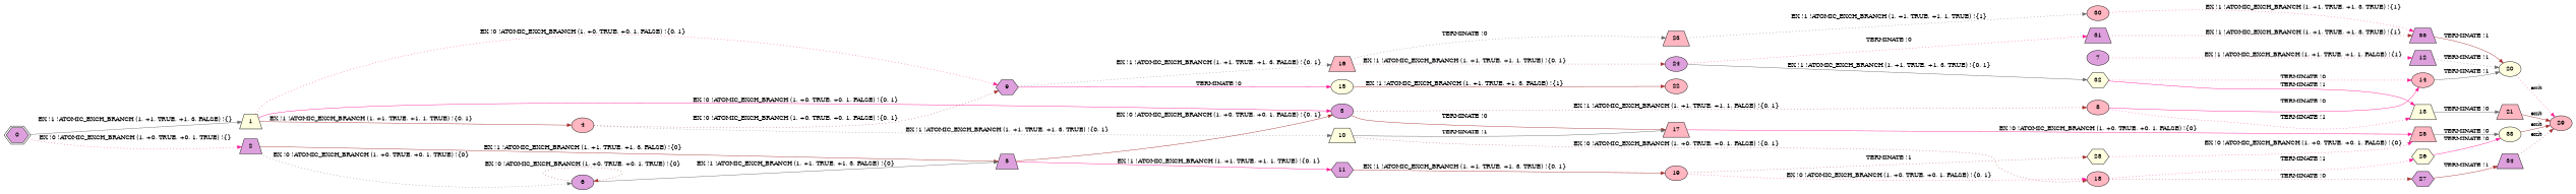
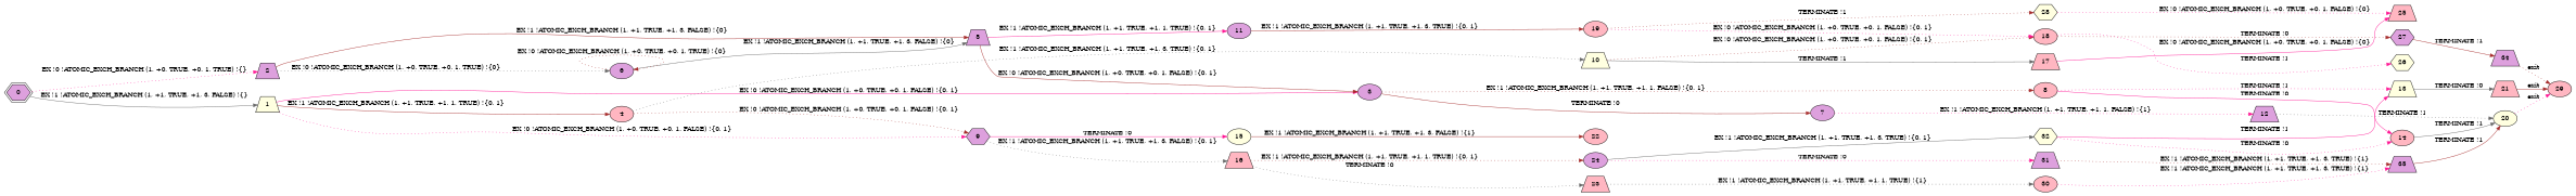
  digraph {
    rankdir=LR
    node [fillcolor=plum shape=ellipse style=filled]
    edge [color=brown style=dotted]
    0 [peripheries=2 shape=hexagon]
    1 [fillcolor=lightyellow shape=trapezium]
    2 [shape=trapezium]
    3
    4 [fillcolor=lightpink]
    9 [shape=hexagon]
    5 [shape=trapezium]
    6
    7
    8 [fillcolor=lightpink]
    10 [fillcolor=lightyellow shape=trapezium]
-   11 [shape=hexagon]
+   11
    12 [shape=trapezium]
    13 [fillcolor=lightyellow shape=trapezium]
    14 [fillcolor=lightpink]
    15 [fillcolor=lightyellow]
    16 [fillcolor=lightpink shape=trapezium]
    17 [fillcolor=lightpink shape=trapezium]
    18 [fillcolor=lightpink]
    19 [fillcolor=lightpink]
    20 [fillcolor=lightyellow]
    21 [fillcolor=lightpink shape=trapezium]
    22 [fillcolor=lightpink]
    23 [fillcolor=lightpink shape=trapezium]
    24
    25 [fillcolor=lightpink shape=trapezium]
    26 [fillcolor=lightyellow shape=hexagon]
    27 [shape=hexagon]
    28 [fillcolor=lightyellow shape=hexagon]
    29 [fillcolor=lightpink]
    30 [fillcolor=lightpink]
    31 [shape=trapezium]
    32 [fillcolor=lightyellow shape=hexagon]
-   33 [fillcolor=lightyellow]
    34 [shape=trapezium]
    35 [shape=trapezium]
    0 -> 1 [color=gray40 label="EX !1 !ATOMIC_EXCH_BRANCH (1, +1, TRUE, +1, 3, FALSE) !{}" style=solid]
    0 -> 2 [color=deeppink label="EX !0 !ATOMIC_EXCH_BRANCH (1, +0, TRUE, +0, 1, TRUE) !{}"]
    1 -> 3 [color=deeppink label="EX !0 !ATOMIC_EXCH_BRANCH (1, +0, TRUE, +0, 1, FALSE) !{0, 1}" style=solid]
    1 -> 4 [label="EX !1 !ATOMIC_EXCH_BRANCH (1, +1, TRUE, +1, 1, TRUE) !{0, 1}" style=solid]
    1 -> 9 [color=deeppink label="EX !0 !ATOMIC_EXCH_BRANCH (1, +0, TRUE, +0, 1, FALSE) !{0, 1}"]
    2 -> 5 [label="EX !1 !ATOMIC_EXCH_BRANCH (1, +1, TRUE, +1, 3, FALSE) !{0}" style=solid]
    2 -> 6 [color=gray40 label="EX !0 !ATOMIC_EXCH_BRANCH (1, +0, TRUE, +0, 1, TRUE) !{0}"]
-   3 -> 17 [label="TERMINATE !0" style=solid]
+   3 -> 7 [label="TERMINATE !0" style=solid]
    3 -> 8 [label="EX !1 !ATOMIC_EXCH_BRANCH (1, +1, TRUE, +1, 1, FALSE) !{0, 1}"]
    4 -> 9 [label="EX !0 !ATOMIC_EXCH_BRANCH (1, +0, TRUE, +0, 1, FALSE) !{0, 1}"]
    4 -> 10 [color=gray40 label="EX !1 !ATOMIC_EXCH_BRANCH (1, +1, TRUE, +1, 3, TRUE) !{0, 1}"]
    9 -> 15 [color=deeppink label="TERMINATE !0" style=solid]
    9 -> 16 [color=gray40 label="EX !1 !ATOMIC_EXCH_BRANCH (1, +1, TRUE, +1, 3, FALSE) !{0, 1}"]
    5 -> 3 [label="EX !0 !ATOMIC_EXCH_BRANCH (1, +0, TRUE, +0, 1, FALSE) !{0, 1}" style=solid]
    5 -> 11 [color=deeppink label="EX !1 !ATOMIC_EXCH_BRANCH (1, +1, TRUE, +1, 1, TRUE) !{0, 1}" style=solid]
    6 -> 5 [color=gray40 label="EX !1 !ATOMIC_EXCH_BRANCH (1, +1, TRUE, +1, 3, FALSE) !{0}" style=solid]
    6 -> 6 [label="EX !0 !ATOMIC_EXCH_BRANCH (1, +0, TRUE, +0, 1, TRUE) !{0}"]
    7 -> 12 [color=deeppink label="EX !1 !ATOMIC_EXCH_BRANCH (1, +1, TRUE, +1, 1, FALSE) !{1}"]
    8 -> 13 [color=deeppink label="TERMINATE !1"]
    8 -> 14 [color=deeppink label="TERMINATE !0" style=solid]
    10 -> 17 [color=gray40 label="TERMINATE !1" style=solid]
    10 -> 18 [label="EX !0 !ATOMIC_EXCH_BRANCH (1, +0, TRUE, +0, 1, FALSE) !{0, 1}"]
    11 -> 19 [label="EX !1 !ATOMIC_EXCH_BRANCH (1, +1, TRUE, +1, 3, TRUE) !{0, 1}" style=solid]
    12 -> 20 [color=gray40 label="TERMINATE !1"]
    13 -> 21 [color=gray40 label="TERMINATE !0" style=solid]
    14 -> 20 [color=gray40 label="TERMINATE !1" style=solid]
    15 -> 22 [label="EX !1 !ATOMIC_EXCH_BRANCH (1, +1, TRUE, +1, 3, FALSE) !{1}" style=solid]
    16 -> 23 [color=gray40 label="TERMINATE !0"]
    16 -> 24 [label="EX !1 !ATOMIC_EXCH_BRANCH (1, +1, TRUE, +1, 1, TRUE) !{0, 1}"]
    17 -> 25 [color=deeppink label="EX !0 !ATOMIC_EXCH_BRANCH (1, +0, TRUE, +0, 1, FALSE) !{0}" style=solid]
    18 -> 26 [color=deeppink label="TERMINATE !1"]
    18 -> 27 [label="TERMINATE !0"]
    19 -> 18 [color=deeppink label="EX !0 !ATOMIC_EXCH_BRANCH (1, +0, TRUE, +0, 1, FALSE) !{0, 1}"]
    19 -> 28 [label="TERMINATE !1"]
    20 -> 29 [color=deeppink label=exit]
    21 -> 29 [label=exit style=solid]
    23 -> 30 [color=gray40 label="EX !1 !ATOMIC_EXCH_BRANCH (1, +1, TRUE, +1, 1, TRUE) !{1}"]
    24 -> 31 [color=deeppink label="TERMINATE !0"]
    24 -> 32 [color=gray40 label="EX !1 !ATOMIC_EXCH_BRANCH (1, +1, TRUE, +1, 3, TRUE) !{0, 1}" style=solid]
-   25 -> 33 [color=gray40 label="TERMINATE !0" style=solid]
-   26 -> 33 [color=deeppink label="TERMINATE !0" style=solid]
    27 -> 34 [label="TERMINATE !1" style=solid]
    28 -> 25 [color=deeppink label="EX !0 !ATOMIC_EXCH_BRANCH (1, +0, TRUE, +0, 1, FALSE) !{0}"]
    30 -> 35 [color=deeppink label="EX !1 !ATOMIC_EXCH_BRANCH (1, +1, TRUE, +1, 3, TRUE) !{1}"]
    31 -> 35 [label="EX !1 !ATOMIC_EXCH_BRANCH (1, +1, TRUE, +1, 3, TRUE) !{1}"]
    32 -> 13 [color=deeppink label="TERMINATE !1" style=solid]
    32 -> 14 [color=deeppink label="TERMINATE !0"]
-   33 -> 29 [label=exit style=solid]
    34 -> 29 [label=exit]
    35 -> 20 [label="TERMINATE !1" style=solid]
  }
